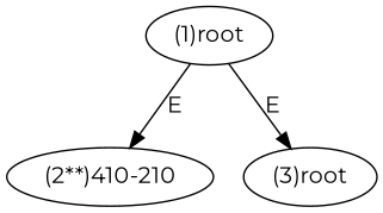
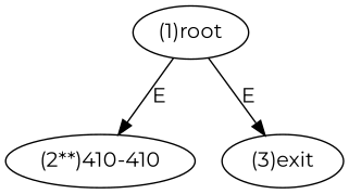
  digraph {
    fontname=Montserrat
    node [fontname=Montserrat]
    edge [fontname=Montserrat]
    n1 [label="(1)root"]
-   n2 [label="(2**)410-210"]
-   n3 [label="(3)root"]
+   n2 [label="(2**)410-410"]
+   n3 [label="(3)exit"]
    n1 -> n2 [label=E]
    n1 -> n3 [label=E]
  }
